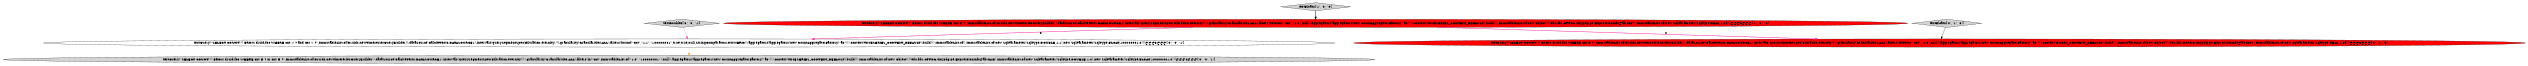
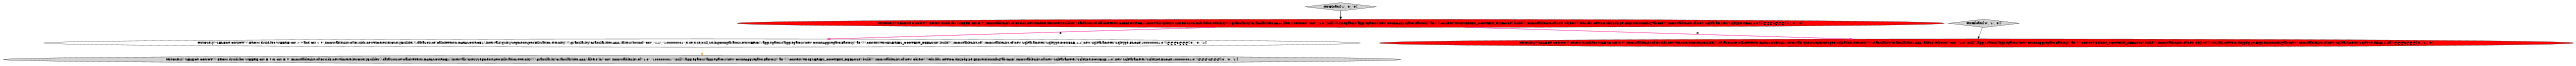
  digraph {
    node [fillcolor=lightgray shape=ellipse style=filled]
    edge [style=bold color=deeppink]
    n1 [label="testQuery(\"SELECT COUNT(*) FROM druid.foo WHERE cnt = ? or cnt = ?\",ImmutableList.of(Druids.newTimeseriesQueryBuilder().dataSource(CalciteTests.DATASOURCE1).intervals(querySegmentSpec(Filtration.eternity())).granularity(Granularities.ALL).filters(in(\"cnt\",ImmutableList.of(\"1.0\",\"100000001\"),null)).aggregators(aggregators(new CountAggregatorFactory(\"a0\"))).context(TIMESERIES_CONTEXT_DEFAULT).build()),ImmutableList.of(new Object((((edu.fdu.CPPDG.tinypdg.pe.ExpressionInfo@ab4625),ImmutableList.of(new SqlParameter(SqlType.DOUBLE,1.0),new SqlParameter(SqlType.FLOAT,100000001.0)))@@@4@@@['0', '0', '1']"]
-   n2 [label="testDoubles['0', '0', '1']" shape=diamond]
    n3 [fillcolor=white label="testQuery(\"SELECT COUNT(*) FROM druid.foo WHERE cnt > ? and cnt < ?\",ImmutableList.of(Druids.newTimeseriesQueryBuilder().dataSource(CalciteTests.DATASOURCE1).intervals(querySegmentSpec(Filtration.eternity())).granularity(Granularities.ALL).filters(bound(\"cnt\",\"1.1\",\"100000001\",true,true,null,StringComparators.NUMERIC)).aggregators(aggregators(new CountAggregatorFactory(\"a0\"))).context(TIMESERIES_CONTEXT_DEFAULT).build()),ImmutableList.of(),ImmutableList.of(new SqlParameter(SqlType.DOUBLE,1.1),new SqlParameter(SqlType.FLOAT,100000001.0)))@@@3@@@['0', '0', '1']"]
    n4 [fillcolor=red label="testQuery(\"SELECT COUNT(*) FROM druid.foo WHERE cnt = ?\",ImmutableList.of(Druids.newTimeseriesQueryBuilder().dataSource(CalciteTests.DATASOURCE1).intervals(querySegmentSpec(Filtration.eternity())).granularity(Granularities.ALL).filters(selector(\"cnt\",\"1.0\",null)).aggregators(aggregators(new CountAggregatorFactory(\"a0\"))).context(TIMESERIES_CONTEXT_DEFAULT).build()),ImmutableList.of(new Object((((edu.fdu.CPPDG.tinypdg.pe.ExpressionInfo@ab4557),ImmutableList.of(new SqlParameter(SqlType.REAL,1.0f)))@@@3@@@['1', '0', '0']"]
    n5 [fillcolor=red label="testQuery(\"SELECT COUNT(*) FROM druid.foo WHERE cnt = ?\",ImmutableList.of(Druids.newTimeseriesQueryBuilder().dataSource(CalciteTests.DATASOURCE1).intervals(querySegmentSpec(Filtration.eternity())).granularity(Granularities.ALL).filters(selector(\"cnt\",\"1.0\",null)).aggregators(aggregators(new CountAggregatorFactory(\"a0\"))).context(QUERY_CONTEXT_DEFAULT).build()),ImmutableList.of(new Object((((edu.fdu.CPPDG.tinypdg.pe.ExpressionInfo@ab4599),ImmutableList.of(new SqlParameter(SqlType.REAL,1.0f)))@@@3@@@['0', '1', '0']"]
    n6 [label="testFloats['1', '0', '0']" shape=diamond]
    n7 [label="testFloats['0', '1', '0']" shape=diamond]
-   n2 -> n3 [style=dashed]
    n3 -> n1 [style=dashed color=darkorange]
    n4 -> n3 [label=0]
    n4 -> n5 [label=0]
    n6 -> n4 [color=black]
    n7 -> n5 [style=solid color=black]
  }
